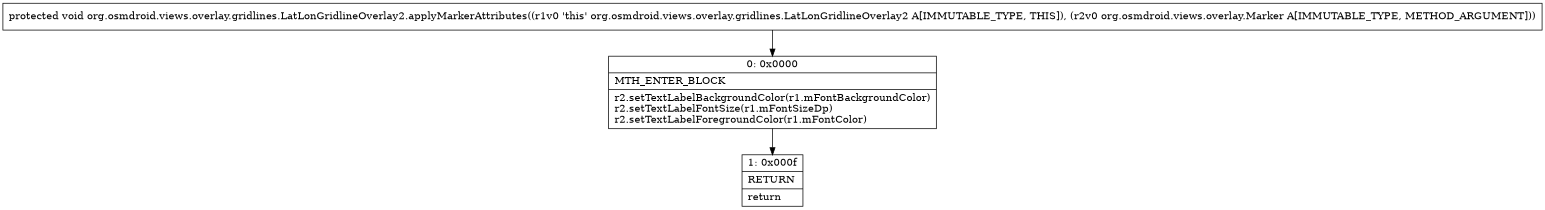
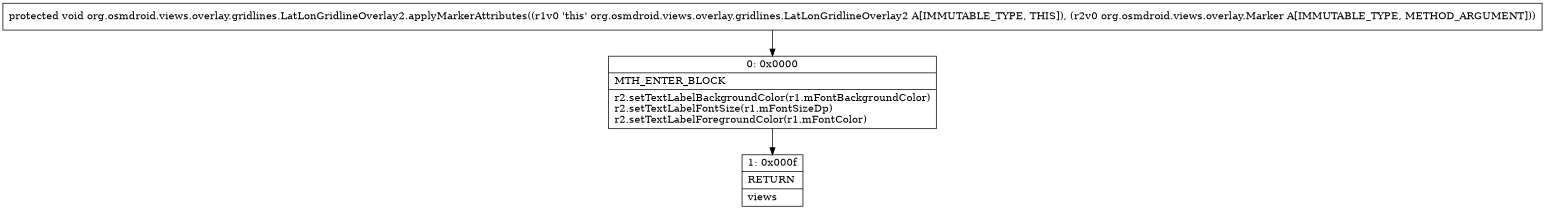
  digraph {
    node [shape=record]
    n1 [label="{0\:\ 0x0000|MTH_ENTER_BLOCK\l|r2.setTextLabelBackgroundColor(r1.mFontBackgroundColor)\lr2.setTextLabelFontSize(r1.mFontSizeDp)\lr2.setTextLabelForegroundColor(r1.mFontColor)\l}"]
-   n2 [label="{1\:\ 0x000f|RETURN\l|return\l}"]
+   n2 [label="{1\:\ 0x000f|RETURN\l|views\l}"]
    n3 [label="{protected void org.osmdroid.views.overlay.gridlines.LatLonGridlineOverlay2.applyMarkerAttributes((r1v0 'this' org.osmdroid.views.overlay.gridlines.LatLonGridlineOverlay2 A[IMMUTABLE_TYPE, THIS]), (r2v0 org.osmdroid.views.overlay.Marker A[IMMUTABLE_TYPE, METHOD_ARGUMENT])) }"]
    n1 -> n2
    n3 -> n1
  }
